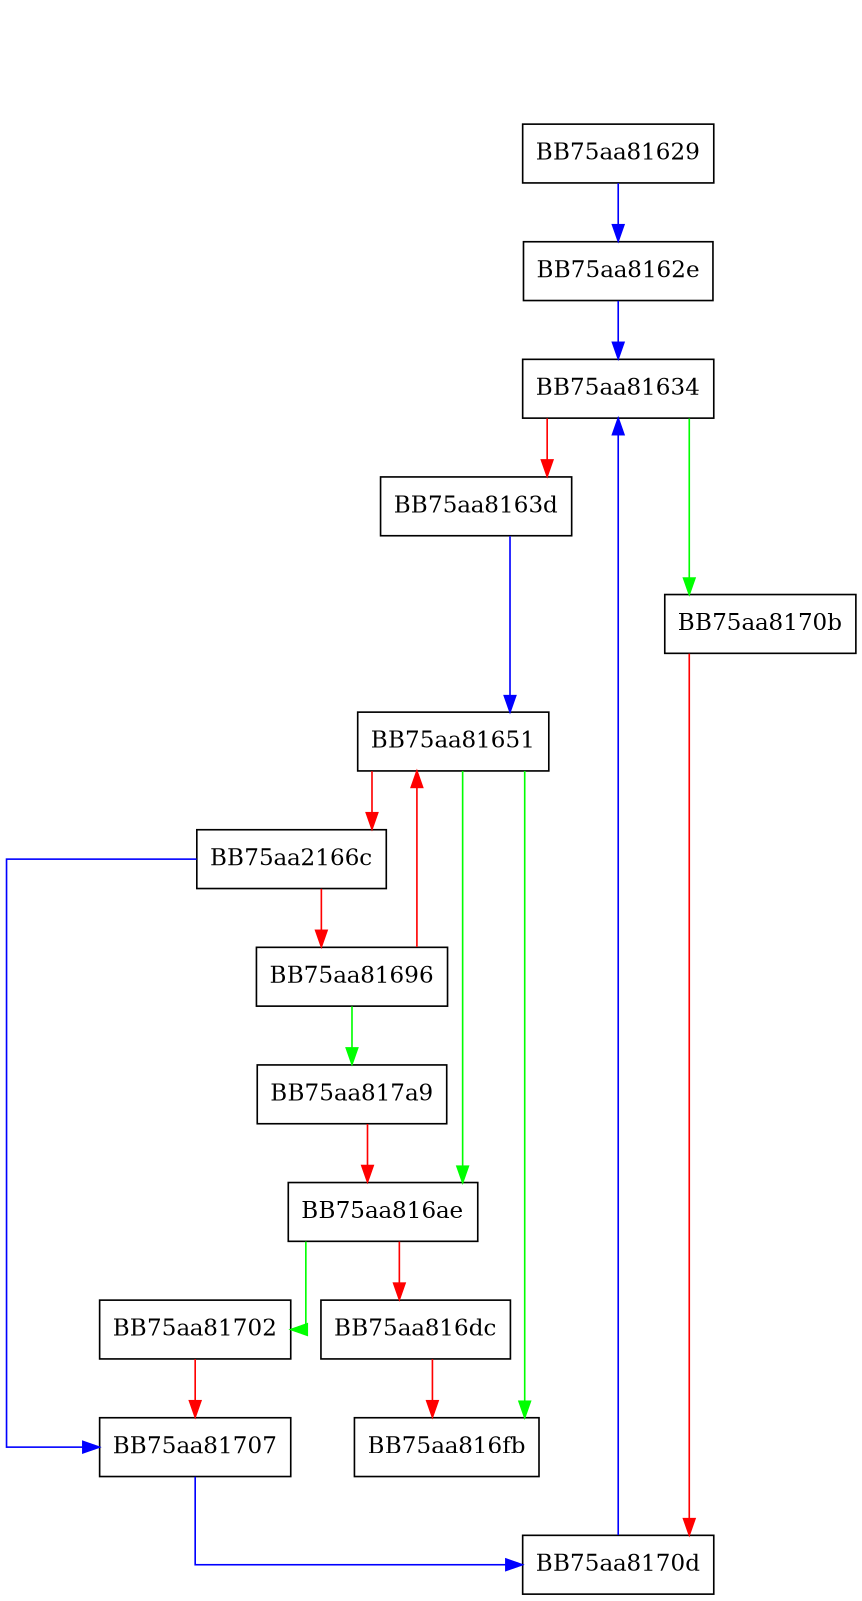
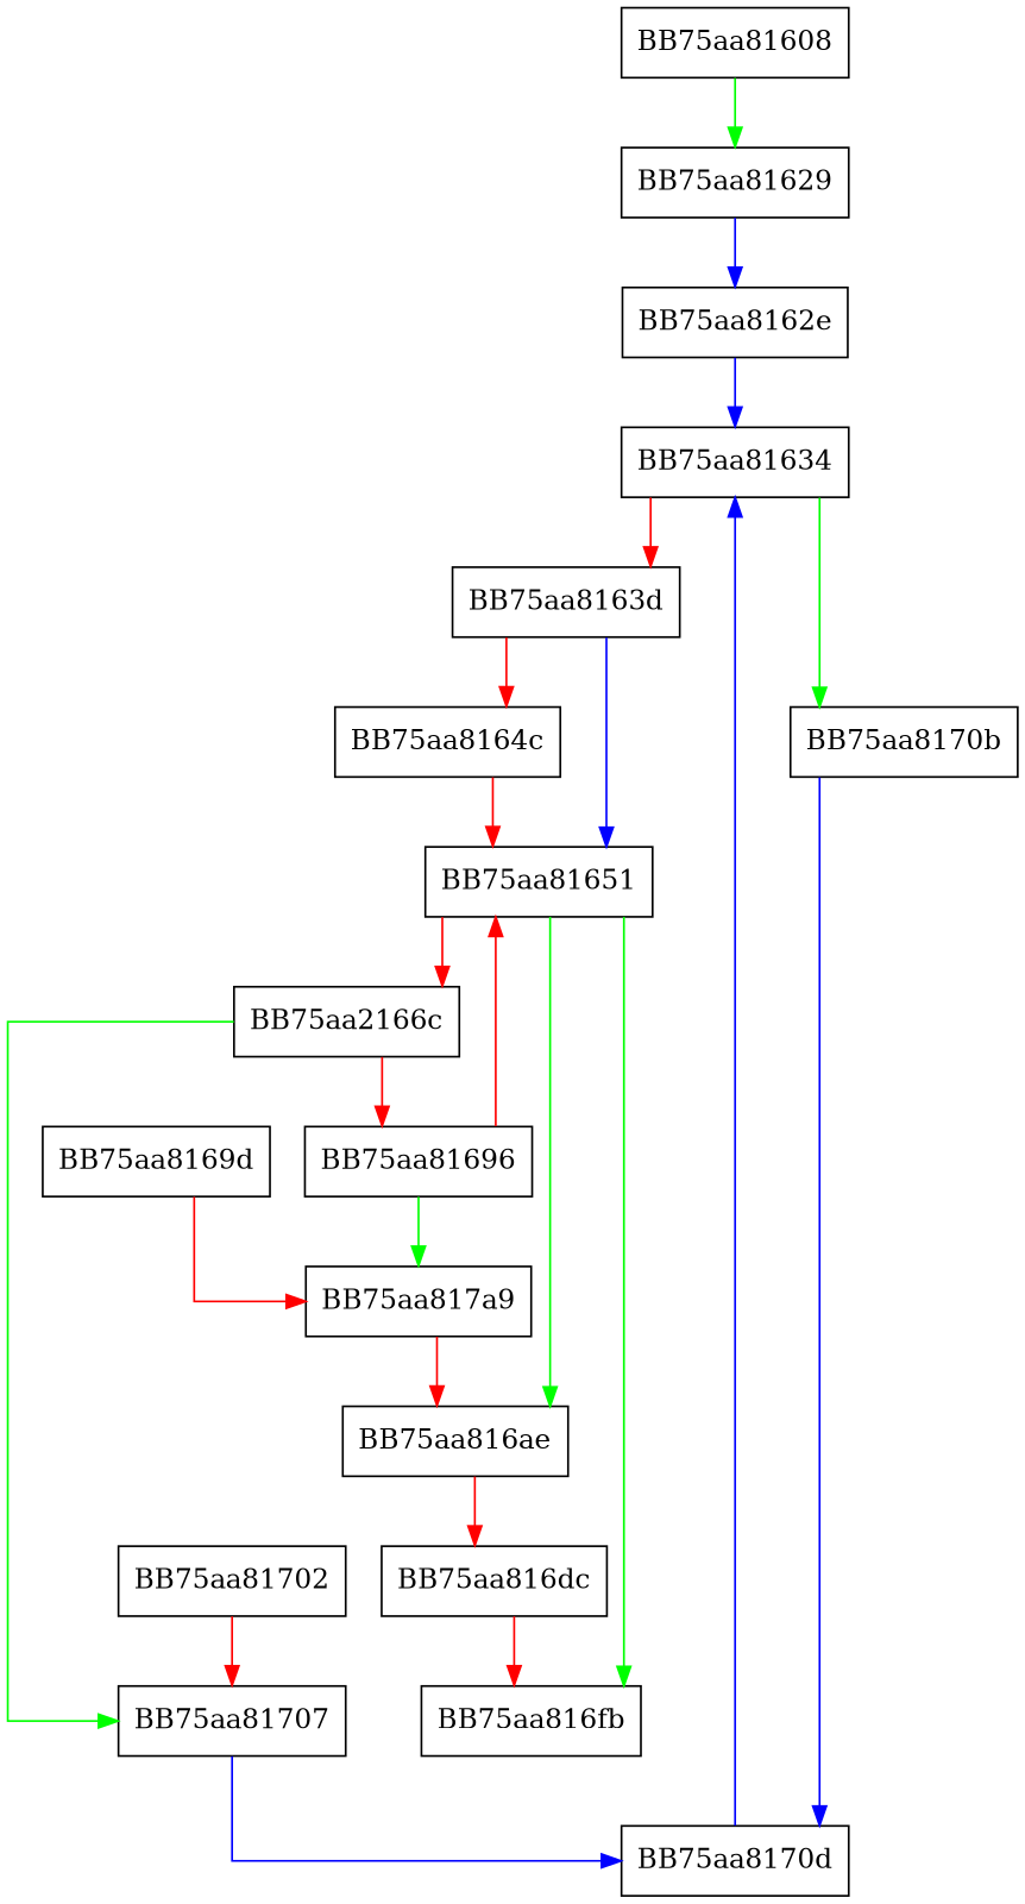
  digraph {
    splines=ortho
    node [shape=box]
    edge [color=red]
+   BB75aa81608
    BB75aa81629
    BB75aa8162e
    BB75aa81634
    BB75aa8170b
    BB75aa8163d
    BB75aa8170d
    BB75aa81651
+   BB75aa8164c
    BB75aa816fb
    n11 [label=BB75aa2166c]
    BB75aa816ae
    BB75aa81707
    BB75aa81696
    n15 [label=BB75aa817a9]
+   BB75aa8169d
    BB75aa81702
    BB75aa816dc
+   BB75aa81608 -> BB75aa81629 [color=green]
    BB75aa81629 -> BB75aa8162e [color=blue]
    BB75aa8162e -> BB75aa81634 [color=blue]
    BB75aa81634 -> BB75aa8170b [color=green]
    BB75aa81634 -> BB75aa8163d
-   BB75aa8170b -> BB75aa8170d
+   BB75aa8170b -> BB75aa8170d [color=blue]
    BB75aa8163d -> BB75aa81651 [color=blue]
+   BB75aa8163d -> BB75aa8164c
    BB75aa8170d -> BB75aa81634 [color=blue]
    BB75aa81651 -> BB75aa816fb [color=green]
    BB75aa81651 -> n11
    BB75aa81651 -> BB75aa816ae [color=green]
-   n11 -> BB75aa81707 [color=blue]
+   BB75aa8164c -> BB75aa81651
+   n11 -> BB75aa81707 [color=green]
    n11 -> BB75aa81696
-   BB75aa816ae -> BB75aa81702 [color=green]
    BB75aa816ae -> BB75aa816dc
    BB75aa81707 -> BB75aa8170d [color=blue]
    BB75aa81696 -> BB75aa81651
    BB75aa81696 -> n15 [color=green]
    n15 -> BB75aa816ae
+   BB75aa8169d -> n15
    BB75aa81702 -> BB75aa81707
    BB75aa816dc -> BB75aa816fb
  }
